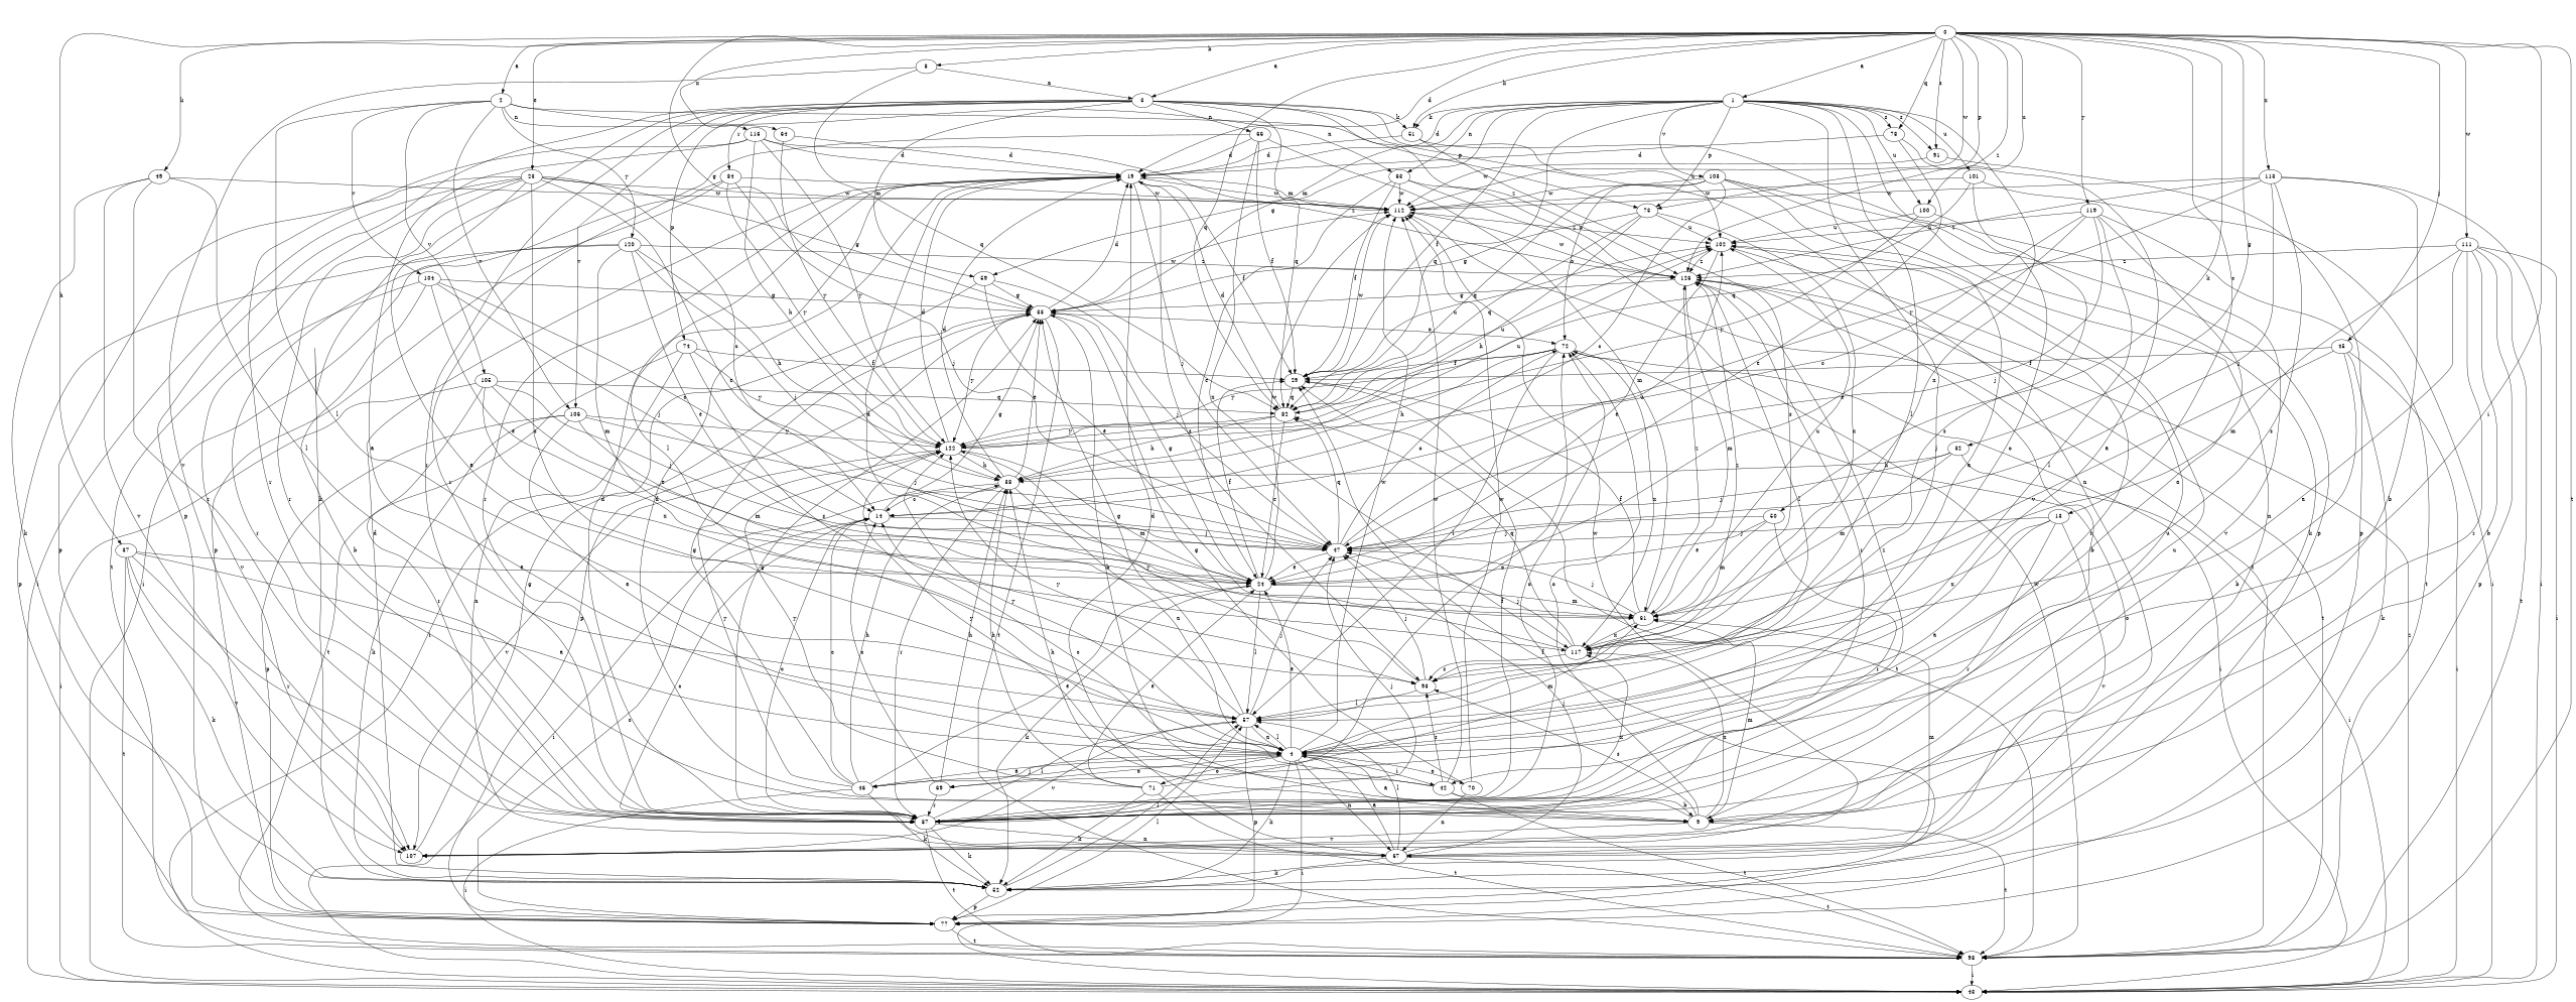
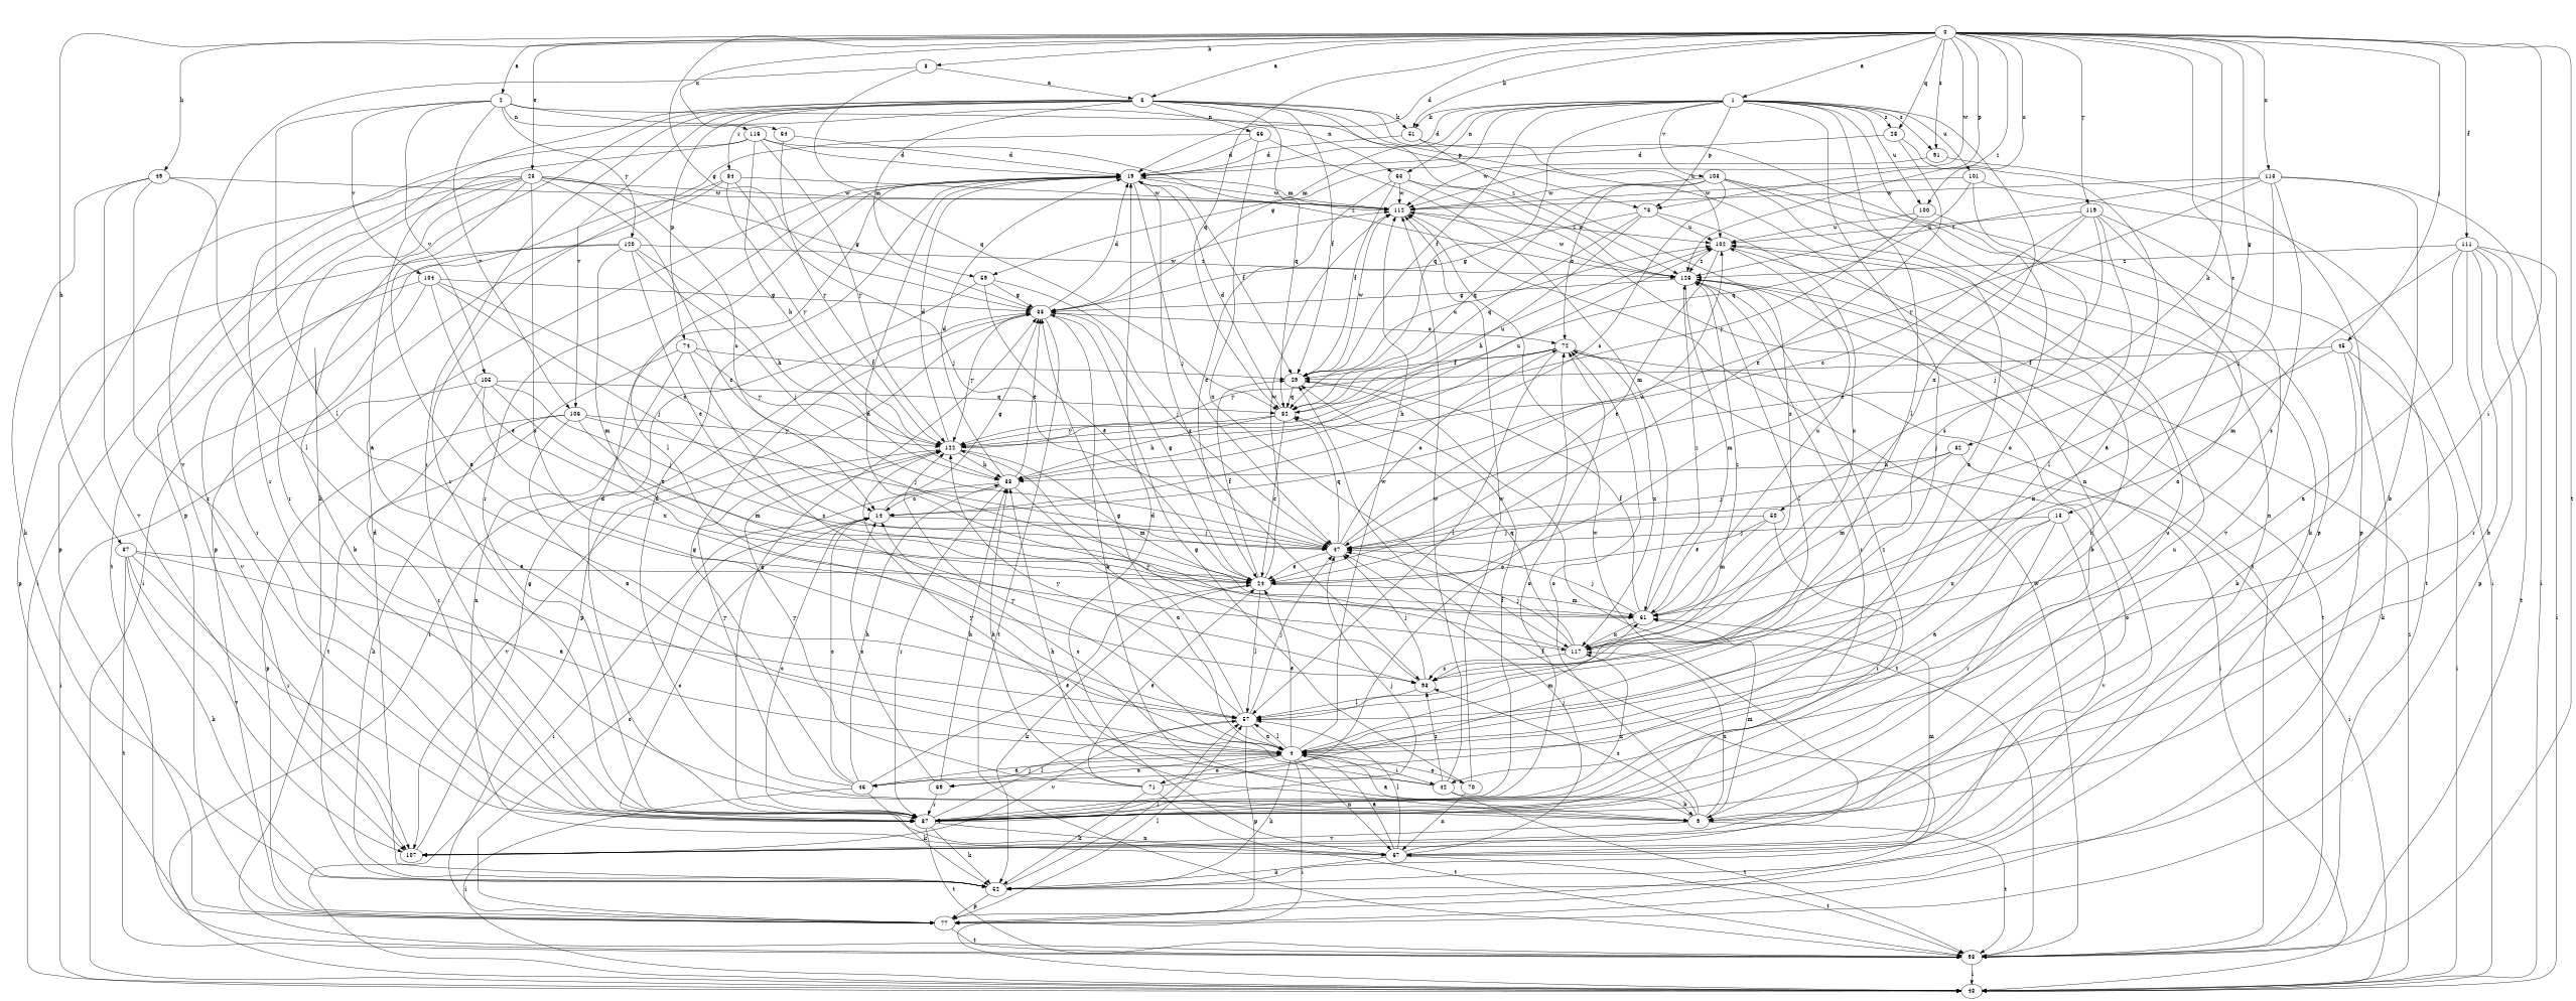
  strict digraph {
    0
    1
    2
    3
    8
    13
    19
    23
    32
    33
    37
    42
    45
    49
    50
    51
    73
-   78
+   78 [label=28]
    82
    91
    98
    100
    111
    112
    113
    116
    119
    126
    29
    46
    57
    59
    63
    69
    101
    103
    117
    64
    104
    105
    106
    120
    52
    66
    67
    74
    77
    84
    87
    102
    107
    4
    47
    93
    24
    43
    14
    61
    38
    122
    9
    72
    70
    71
    0 -> 1 [label=a]
    0 -> 2 [label=a]
    0 -> 3 [label=a]
    0 -> 8 [label=b]
    0 -> 13 [label=c]
    0 -> 19 [label=d]
    0 -> 23 [label=e]
    0 -> 32 [label=g]
    0 -> 33 [label=g]
    0 -> 37 [label=h]
    0 -> 42 [label=i]
    0 -> 45 [label=j]
    0 -> 49 [label=k]
    0 -> 50 [label=k]
    0 -> 51 [label=k]
    0 -> 73 [label=p]
    0 -> 78 [label=q]
    0 -> 82 [label=q]
    0 -> 91 [label=s]
    0 -> 98 [label=t]
    0 -> 100 [label=u]
-   0 -> 111 [label=w]
+   0 -> 111 [label=f]
    0 -> 112 [label=w]
    0 -> 113 [label=x]
    0 -> 116 [label=x]
    0 -> 119 [label=y]
    0 -> 126 [label=z]
    1 -> 19 [label=d]
    1 -> 33 [label=g]
    1 -> 51 [label=k]
    1 -> 73 [label=p]
    1 -> 78 [label=s]
    1 -> 82 [label=q]
    1 -> 91 [label=s]
    1 -> 100 [label=u]
    1 -> 29 [label=f]
    1 -> 46 [label=j]
    1 -> 57 [label=l]
    1 -> 59 [label=m]
    1 -> 63 [label=n]
    1 -> 69 [label=o]
    1 -> 101 [label=u]
    1 -> 103 [label=v]
    1 -> 117 [label=x]
    2 -> 73 [label=p]
    2 -> 57 [label=l]
    2 -> 63 [label=n]
    2 -> 64 [label=n]
    2 -> 104 [label=v]
    2 -> 105 [label=v]
    2 -> 106 [label=v]
    2 -> 120 [label=y]
    3 -> 51 [label=k]
    3 -> 82 [label=q]
    3 -> 126 [label=z]
    3 -> 59 [label=m]
    3 -> 106 [label=v]
    3 -> 52 [label=k]
    3 -> 66 [label=n]
    3 -> 67 [label=n]
    3 -> 74 [label=p]
    3 -> 77 [label=p]
    3 -> 84 [label=r]
    3 -> 87 [label=r]
    3 -> 102 [label=u]
    8 -> 3 [label=a]
    8 -> 82 [label=q]
    8 -> 107 [label=v]
    13 -> 117 [label=x]
    13 -> 87 [label=r]
    13 -> 107 [label=v]
    13 -> 4 [label=a]
    13 -> 47 [label=j]
    19 -> 112 [label=w]
    19 -> 29 [label=f]
    19 -> 57 [label=l]
    19 -> 87 [label=r]
    19 -> 47 [label=j]
    19 -> 93 [label=s]
    23 -> 33 [label=g]
    23 -> 98 [label=t]
    23 -> 112 [label=w]
    23 -> 77 [label=p]
    23 -> 87 [label=r]
    23 -> 4 [label=a]
    23 -> 93 [label=s]
    23 -> 24 [label=e]
    23 -> 43 [label=i]
    23 -> 14 [label=c]
    32 -> 47 [label=j]
    32 -> 43 [label=i]
    32 -> 61 [label=m]
    32 -> 38 [label=h]
    33 -> 19 [label=d]
    33 -> 98 [label=t]
    33 -> 112 [label=w]
    33 -> 77 [label=p]
    33 -> 122 [label=y]
    33 -> 9 [label=b]
    33 -> 72 [label=o]
    37 -> 98 [label=t]
    37 -> 52 [label=k]
    37 -> 87 [label=r]
    37 -> 107 [label=v]
    37 -> 4 [label=a]
    37 -> 24 [label=e]
    42 -> 98 [label=t]
    42 -> 112 [label=w]
    42 -> 93 [label=s]
    42 -> 14 [label=c]
    42 -> 122 [label=y]
    42 -> 9 [label=b]
    45 -> 29 [label=f]
-   45 -> 117 [label=v]
+   45 -> 117 [label=x]
    45 -> 52 [label=k]
    45 -> 43 [label=i]
    45 -> 9 [label=b]
    49 -> 112 [label=w]
    49 -> 57 [label=l]
    49 -> 52 [label=k]
    49 -> 87 [label=r]
    49 -> 107 [label=v]
    50 -> 87 [label=r]
    50 -> 47 [label=j]
    50 -> 24 [label=e]
    50 -> 61 [label=m]
    51 -> 19 [label=d]
    51 -> 77 [label=p]
    51 -> 93 [label=s]
    73 -> 33 [label=g]
    73 -> 82 [label=q]
    73 -> 117 [label=x]
    73 -> 102 [label=u]
    73 -> 38 [label=h]
    78 -> 19 [label=d]
    78 -> 4 [label=a]
    78 -> 24 [label=e]
    82 -> 19 [label=d]
    82 -> 102 [label=u]
    82 -> 24 [label=e]
    82 -> 38 [label=h]
    82 -> 122 [label=y]
    91 -> 112 [label=w]
    91 -> 77 [label=p]
    98 -> 112 [label=w]
    98 -> 43 [label=i]
    100 -> 102 [label=u]
    100 -> 107 [label=v]
    100 -> 122 [label=y]
    111 -> 98 [label=t]
    111 -> 126 [label=z]
    111 -> 77 [label=p]
    111 -> 87 [label=r]
    111 -> 4 [label=a]
    111 -> 43 [label=i]
    111 -> 61 [label=m]
    111 -> 9 [label=b]
    112 -> 19 [label=m]
    112 -> 102 [label=u]
    113 -> 112 [label=w]
    113 -> 126 [label=z]
    113 -> 47 [label=j]
    113 -> 93 [label=s]
    113 -> 43 [label=i]
    113 -> 122 [label=y]
    113 -> 9 [label=b]
    116 -> 19 [label=d]
    116 -> 126 [label=z]
    116 -> 87 [label=r]
    116 -> 4 [label=a]
    116 -> 38 [label=h]
    116 -> 122 [label=y]
    119 -> 98 [label=t]
    119 -> 57 [label=l]
    119 -> 102 [label=u]
    119 -> 4 [label=a]
    119 -> 47 [label=j]
    119 -> 24 [label=e]
    119 -> 14 [label=c]
    126 -> 33 [label=g]
    126 -> 98 [label=t]
    126 -> 112 [label=w]
    126 -> 57 [label=l]
    126 -> 87 [label=r]
    126 -> 61 [label=m]
    126 -> 9 [label=b]
    29 -> 82 [label=q]
    29 -> 98 [label=t]
    29 -> 112 [label=w]
    29 -> 102 [label=u]
    46 -> 33 [label=g]
    46 -> 52 [label=k]
    46 -> 4 [label=a]
    46 -> 24 [label=e]
    46 -> 43 [label=i]
    46 -> 14 [label=c]
    46 -> 38 [label=h]
    46 -> 122 [label=y]
    57 -> 33 [label=g]
    57 -> 77 [label=p]
    57 -> 107 [label=v]
    57 -> 4 [label=a]
    57 -> 47 [label=j]
    57 -> 122 [label=y]
    59 -> 33 [label=g]
    59 -> 47 [label=j]
    59 -> 24 [label=e]
    59 -> 43 [label=i]
    63 -> 98 [label=t]
    63 -> 112 [label=w]
    63 -> 126 [label=z]
    63 -> 29 [label=f]
    63 -> 24 [label=e]
    69 -> 87 [label=r]
    69 -> 14 [label=c]
    69 -> 38 [label=h]
    101 -> 82 [label=q]
    101 -> 112 [label=w]
    101 -> 93 [label=s]
    101 -> 43 [label=i]
    103 -> 82 [label=q]
    103 -> 112 [label=w]
    103 -> 52 [label=k]
    103 -> 67 [label=n]
    103 -> 4 [label=a]
    103 -> 14 [label=c]
    103 -> 72 [label=o]
    117 -> 19 [label=d]
    117 -> 82 [label=q]
    117 -> 126 [label=z]
    117 -> 47 [label=j]
    117 -> 93 [label=s]
    64 -> 19 [label=d]
    64 -> 122 [label=y]
    104 -> 33 [label=g]
    104 -> 107 [label=v]
    104 -> 47 [label=j]
    104 -> 24 [label=e]
    104 -> 14 [label=c]
    104 -> 9 [label=b]
    105 -> 82 [label=q]
    105 -> 117 [label=x]
    105 -> 87 [label=r]
    105 -> 47 [label=j]
    105 -> 24 [label=e]
    105 -> 43 [label=i]
    106 -> 52 [label=k]
    106 -> 77 [label=p]
    106 -> 4 [label=a]
    106 -> 47 [label=j]
    106 -> 61 [label=m]
    106 -> 122 [label=y]
    120 -> 126 [label=z]
    120 -> 77 [label=p]
    120 -> 87 [label=r]
    120 -> 47 [label=j]
    120 -> 24 [label=e]
    120 -> 61 [label=m]
    120 -> 38 [label=h]
    52 -> 19 [label=d]
    52 -> 57 [label=l]
    52 -> 77 [label=p]
    52 -> 72 [label=o]
    66 -> 19 [label=d]
-   66 -> 29 [label=f]
+   3 -> 29 [label=f]
    66 -> 117 [label=x]
    66 -> 87 [label=r]
    66 -> 61 [label=m]
    67 -> 19 [label=d]
    67 -> 98 [label=t]
    67 -> 112 [label=w]
    67 -> 57 [label=l]
    67 -> 52 [label=k]
    67 -> 4 [label=a]
    67 -> 47 [label=j]
    67 -> 14 [label=c]
    67 -> 61 [label=m]
    74 -> 98 [label=t]
    74 -> 29 [label=f]
    74 -> 67 [label=n]
    74 -> 93 [label=s]
    74 -> 122 [label=y]
    77 -> 98 [label=t]
    77 -> 29 [label=f]
    77 -> 57 [label=l]
    77 -> 14 [label=c]
    84 -> 112 [label=w]
    84 -> 77 [label=p]
    84 -> 47 [label=j]
    84 -> 43 [label=i]
    84 -> 122 [label=y]
    87 -> 19 [label=d]
    87 -> 33 [label=g]
    87 -> 98 [label=t]
    87 -> 126 [label=z]
    87 -> 29 [label=f]
    87 -> 57 [label=l]
    87 -> 117 [label=x]
    87 -> 52 [label=k]
    87 -> 67 [label=n]
    87 -> 102 [label=u]
    87 -> 47 [label=j]
    87 -> 14 [label=c]
    87 -> 72 [label=o]
    102 -> 126 [label=z]
    102 -> 87 [label=r]
    102 -> 24 [label=e]
    107 -> 33 [label=g]
    107 -> 102 [label=u]
    4 -> 42 [label=i]
    4 -> 112 [label=w]
    4 -> 46 [label=j]
    4 -> 57 [label=l]
    4 -> 69 [label=o]
    4 -> 52 [label=k]
    4 -> 67 [label=n]
    4 -> 24 [label=e]
    4 -> 43 [label=i]
    4 -> 61 [label=m]
    4 -> 122 [label=y]
    4 -> 70 [label=o]
    4 -> 71 [label=o]
    47 -> 82 [label=q]
    47 -> 102 [label=u]
    47 -> 24 [label=e]
    47 -> 72 [label=o]
    93 -> 57 [label=l]
    93 -> 47 [label=j]
    93 -> 122 [label=y]
    24 -> 33 [label=g]
    24 -> 112 [label=w]
    24 -> 29 [label=f]
    24 -> 57 [label=l]
    24 -> 52 [label=k]
    24 -> 61 [label=m]
    43 -> 126 [label=z]
    14 -> 33 [label=g]
    14 -> 47 [label=j]
    61 -> 126 [label=z]
    61 -> 29 [label=f]
    61 -> 117 [label=x]
    61 -> 102 [label=u]
    61 -> 47 [label=j]
    38 -> 19 [label=d]
    38 -> 33 [label=e]
    38 -> 87 [label=r]
    38 -> 4 [label=a]
    38 -> 43 [label=i]
    38 -> 14 [label=c]
    122 -> 19 [label=d]
    122 -> 102 [label=u]
    122 -> 107 [label=v]
    122 -> 61 [label=m]
    122 -> 38 [label=h]
    9 -> 19 [label=d]
    9 -> 98 [label=t]
    9 -> 117 [label=x]
    9 -> 107 [label=v]
    9 -> 4 [label=a]
    9 -> 93 [label=s]
    9 -> 61 [label=m]
    9 -> 38 [label=h]
    9 -> 72 [label=o]
    72 -> 29 [label=f]
    72 -> 57 [label=l]
    72 -> 117 [label=x]
    72 -> 43 [label=i]
    72 -> 38 [label=h]
    72 -> 122 [label=y]
    70 -> 33 [label=g]
    70 -> 112 [label=w]
    70 -> 67 [label=n]
    71 -> 98 [label=t]
    71 -> 52 [label=k]
    71 -> 24 [label=e]
    71 -> 38 [label=h]
    71 -> 122 [label=y]
    71 -> 72 [label=o]
  }
